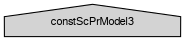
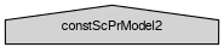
  digraph {
-   n1 [color=black fillcolor=lightgrey fontcolor=black fontname=FreeSans fontsize=10 height=0.2 label=constScPrModel3 shape=house style=filled width=0.4]
+   n1 [color=black fillcolor=lightgrey fontcolor=black fontname=FreeSans fontsize=10 height=0.2 label=constScPrModel2 shape=house style=filled width=0.4]
  }
